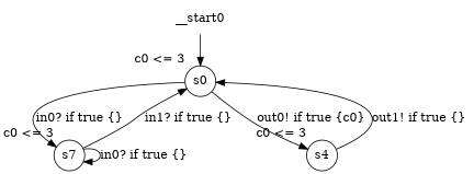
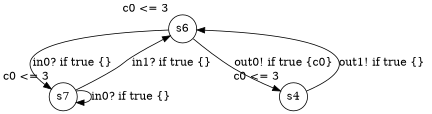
  digraph {
    node [shape=circle margin=0 xlabel="c0 <= 3"]
-   __start0 [shape=none margin="" xlabel=""]
-   n2 [label=s0]
+   n2 [label=s6]
    n3 [label=s7]
    n4 [label=s4]
-   __start0 -> n2
    n2 -> n3 [label="in0? if true {} "]
    n2 -> n4 [label="out0! if true {c0} "]
    n3 -> n2 [label="in1? if true {} "]
    n3 -> n3 [label="in0? if true {} "]
    n4 -> n2 [label="out1! if true {} "]
  }
